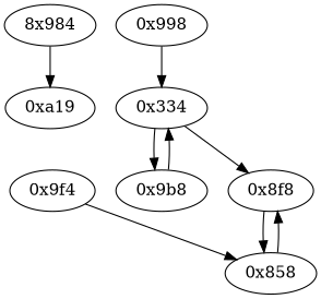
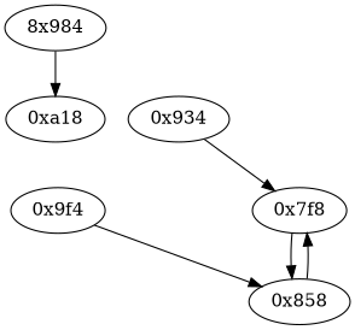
  strict digraph {
    "edge"="{}"
    file="/Users/mark/Documents//论文//第二篇论文//2018-08-24交论文后的备份/2019/CFG/basic-algorithms/decimaltooctal/1636_recovered.dot"
    "graph"="{u'file': u'/Users/mark/Documents//\u8bba\u6587//\u7b2c\u4e8c\u7bc7\u8bba\u6587//2018-08-24\u4ea4\u8bba\u6587\u540e\u7684\u5907\u4efd/2019/CFG/basic-algorithms/decimaltooctal/1636_recovered.dot'}"
    "node"="{u'opcode': u''}"
    n1 [label="8x984" opcode="[u'mov', u'mov', u'b']"]
-   "0xa18" [opcode="[u'ldr', u'ldr', u'ldr', u'ldr', u'sub', u'mov', u'sub', u'pop']" label="0xa19"]
-   "0x8f8" [opcode="[u'ldr', u'add', u'ldr', u'ldr', u'bl', u'ldr', u'b']"]
+   "0xa18" [opcode="[u'ldr', u'ldr', u'ldr', u'ldr', u'sub', u'mov', u'sub', u'pop']"]
+   "0x8f8" [opcode="[u'ldr', u'add', u'ldr', u'ldr', u'bl', u'ldr', u'b']" label="0x7f8"]
    n4 [label="0x858" opcode="[u'str', u'ldr', u'ldr', u'ldr', u'cmp', u'mov', u'b']"]
-   "0x9b8" [opcode="[u'ldr', u'asr', u'add', u'bic', u'sub', u'add', u'str', u'ldr', u'add', u'str', u'ldr', u'add', u'str', u'ldr', u'b']"]
-   "0x934" [opcode="[u'str', u'str', u'ldr', u'ldr', u'ldr', u'cmp', u'mov', u'b']" label="0x334"]
+   "0x934" [opcode="[u'str', u'str', u'ldr', u'ldr', u'ldr', u'cmp', u'mov', u'b']"]
    "0x9f4" [opcode="[u'ldr', u'ldr', u'bl', u'ldr', u'b']"]
-   "0x998" [opcode="[u'add', u'str', u'ldr', u'b']"]
    n1 -> "0xa18"
    "0x8f8" -> n4
    n4 -> "0x8f8"
-   "0x9b8" -> "0x934"
    "0x934" -> "0x8f8"
-   "0x934" -> "0x9b8"
    "0x9f4" -> n4
-   "0x998" -> "0x934"
  }
